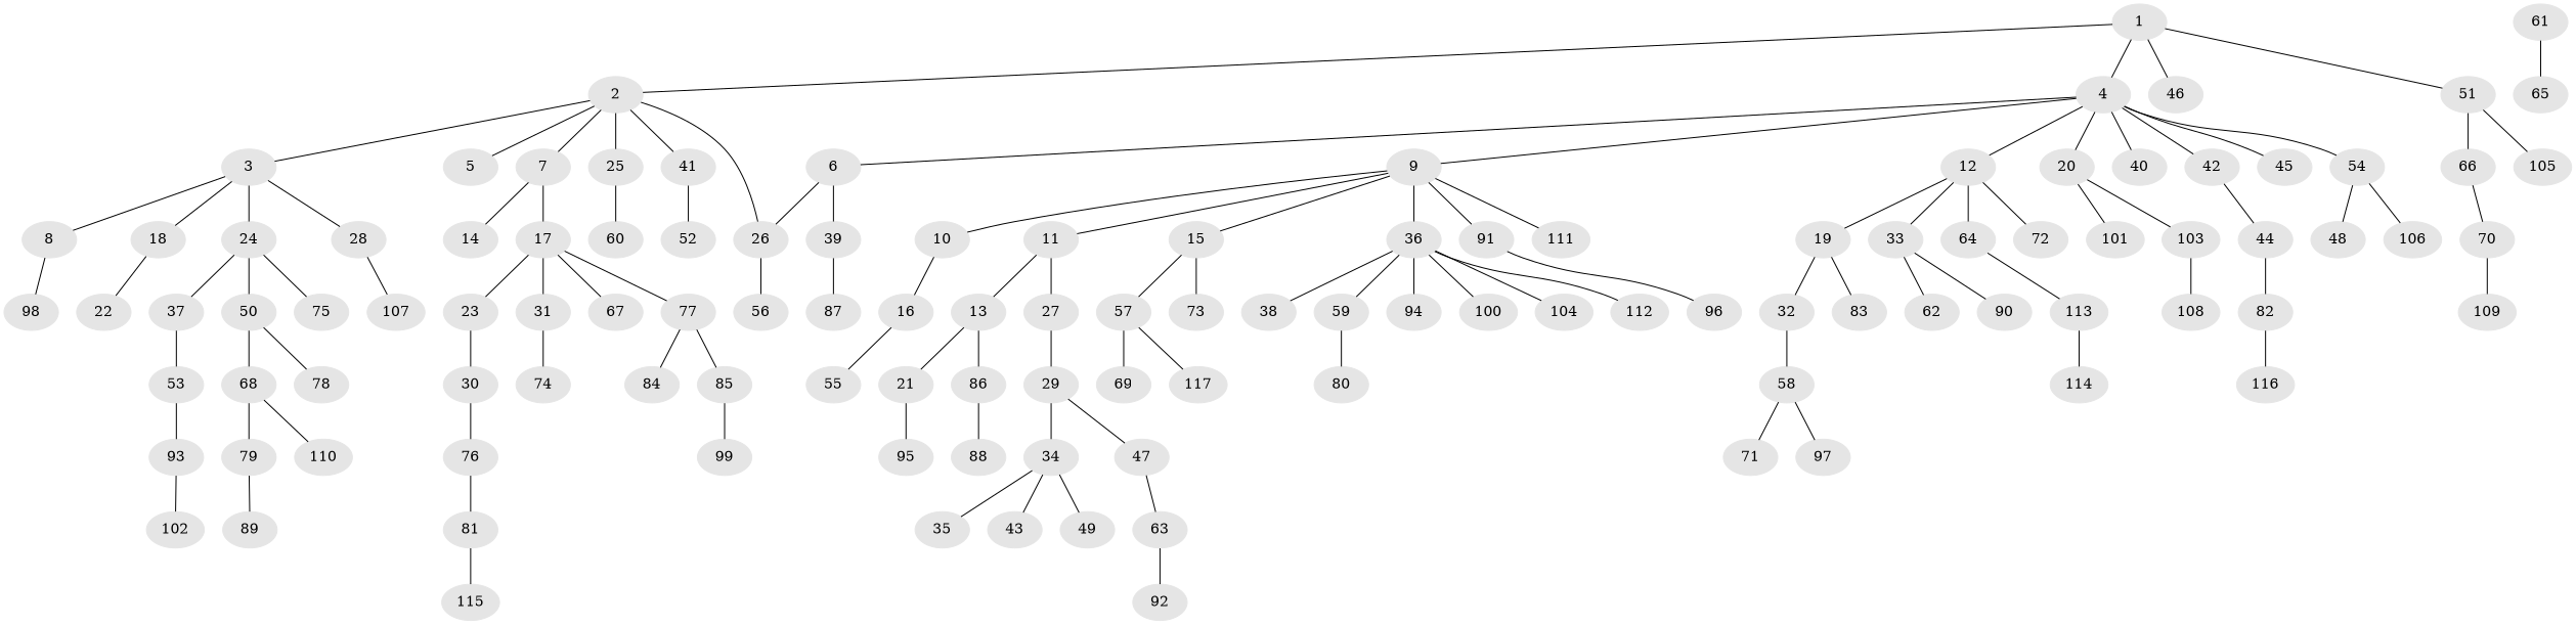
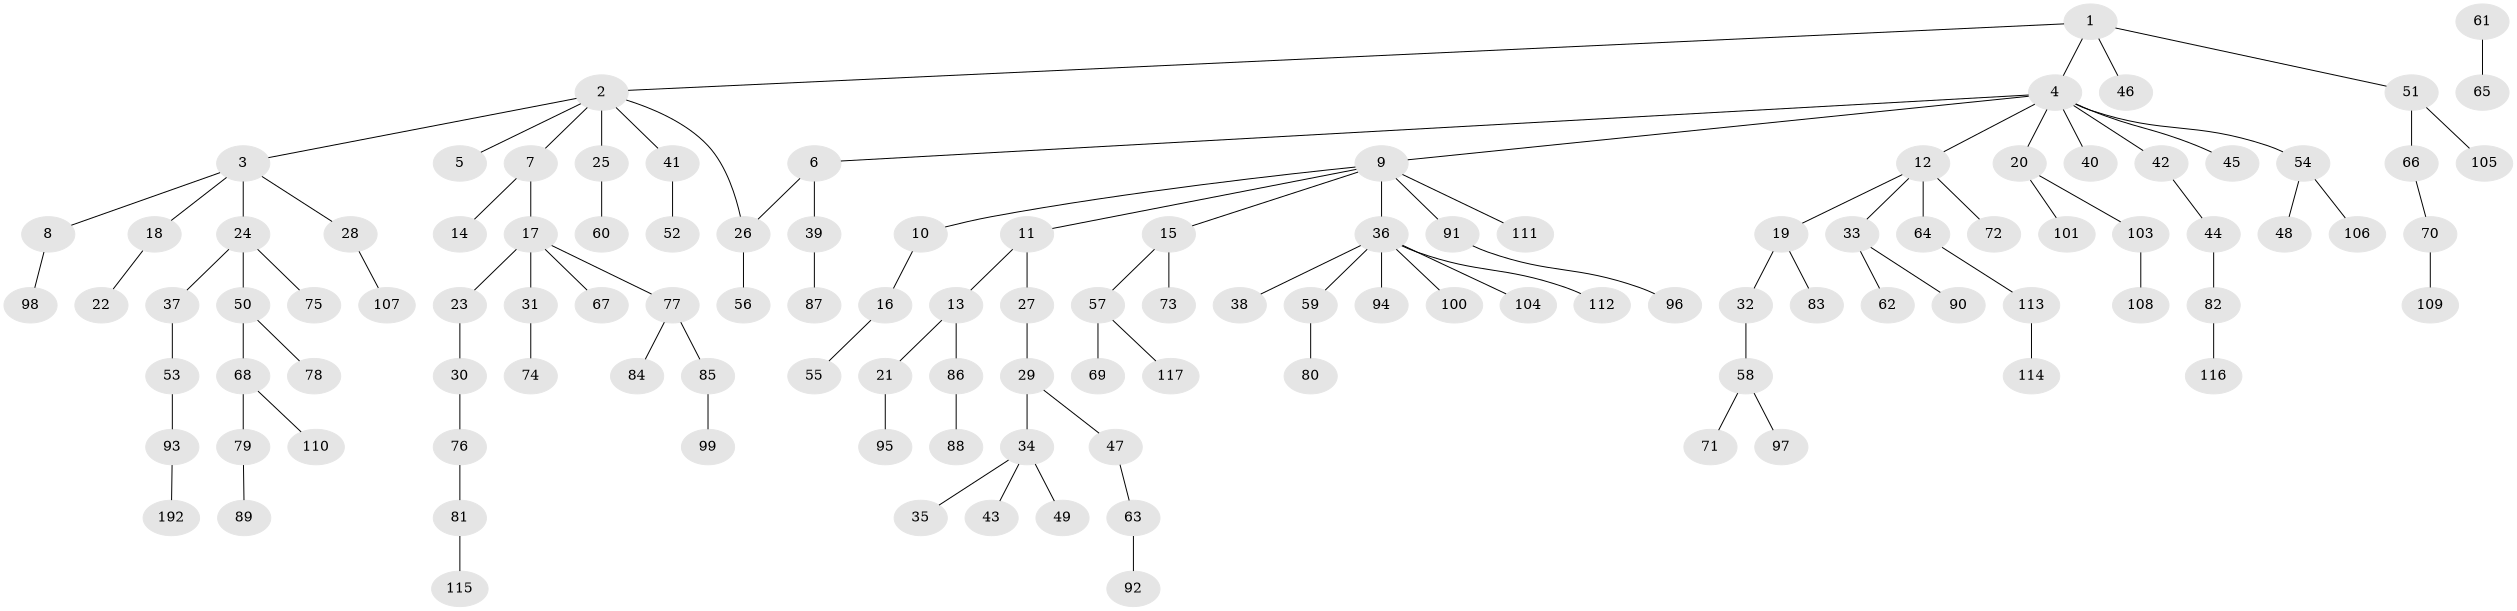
  graph {
    node [color=gray90 style=filled]
    1
    2
    4
    46
    51
    3
    5
    7
    25
    41
    26
    6
    9
    12
    20
    40
    42
    45
    54
    66
    105
    8
    18
    24
    28
    14
    17
    60
    52
    61
    65
    98
    22
    37
    50
    75
    107
    39
    10
    11
    15
    36
    91
    111
    19
    33
    64
    72
    101
    103
    44
    48
    106
    56
    87
    23
    31
    67
    77
    16
    13
    27
    57
    73
    38
    59
    94
    100
    104
    112
    96
    55
    21
    86
    29
    32
    83
    62
    90
    113
    95
    88
    69
    117
    30
    74
    84
    85
    58
    108
    76
    53
    68
    78
    34
    47
    35
    43
    49
    63
    81
    71
    97
    80
    93
    82
    116
    92
    79
    110
    70
-   102
+   102 [label=192]
    114
    109
    89
    115
    99
    1 -- 2
    1 -- 4
    1 -- 46
    1 -- 51
    2 -- 3
    2 -- 5
    2 -- 7
    2 -- 25
    2 -- 41
    2 -- 26
    4 -- 6
    4 -- 9
    4 -- 12
    4 -- 20
    4 -- 40
    4 -- 42
    4 -- 45
    4 -- 54
    51 -- 66
    51 -- 105
    3 -- 8
    3 -- 18
    3 -- 24
    3 -- 28
    7 -- 14
    7 -- 17
    25 -- 60
    41 -- 52
    26 -- 56
    6 -- 26
    6 -- 39
    9 -- 10
    9 -- 11
    9 -- 15
    9 -- 36
    9 -- 91
    9 -- 111
    12 -- 19
    12 -- 33
    12 -- 64
    12 -- 72
    20 -- 101
    20 -- 103
    42 -- 44
    54 -- 48
    54 -- 106
    66 -- 70
    8 -- 98
    18 -- 22
    24 -- 37
    24 -- 50
    24 -- 75
    28 -- 107
    17 -- 23
    17 -- 31
    17 -- 67
    17 -- 77
    61 -- 65
    37 -- 53
    50 -- 68
    50 -- 78
    39 -- 87
    10 -- 16
    11 -- 13
    11 -- 27
    15 -- 57
    15 -- 73
    36 -- 38
    36 -- 59
    36 -- 94
    36 -- 100
    36 -- 104
    36 -- 112
    91 -- 96
    19 -- 32
    19 -- 83
    33 -- 62
    33 -- 90
    64 -- 113
    103 -- 108
    44 -- 82
    23 -- 30
    31 -- 74
    77 -- 84
    77 -- 85
    16 -- 55
    13 -- 21
    13 -- 86
    27 -- 29
    57 -- 69
    57 -- 117
    59 -- 80
    21 -- 95
    86 -- 88
    29 -- 34
    29 -- 47
    32 -- 58
    113 -- 114
    30 -- 76
    85 -- 99
    58 -- 71
    58 -- 97
    76 -- 81
    53 -- 93
    68 -- 79
    68 -- 110
    34 -- 35
    34 -- 43
    34 -- 49
    47 -- 63
    63 -- 92
    81 -- 115
    93 -- 102
    82 -- 116
    79 -- 89
    70 -- 109
  }
